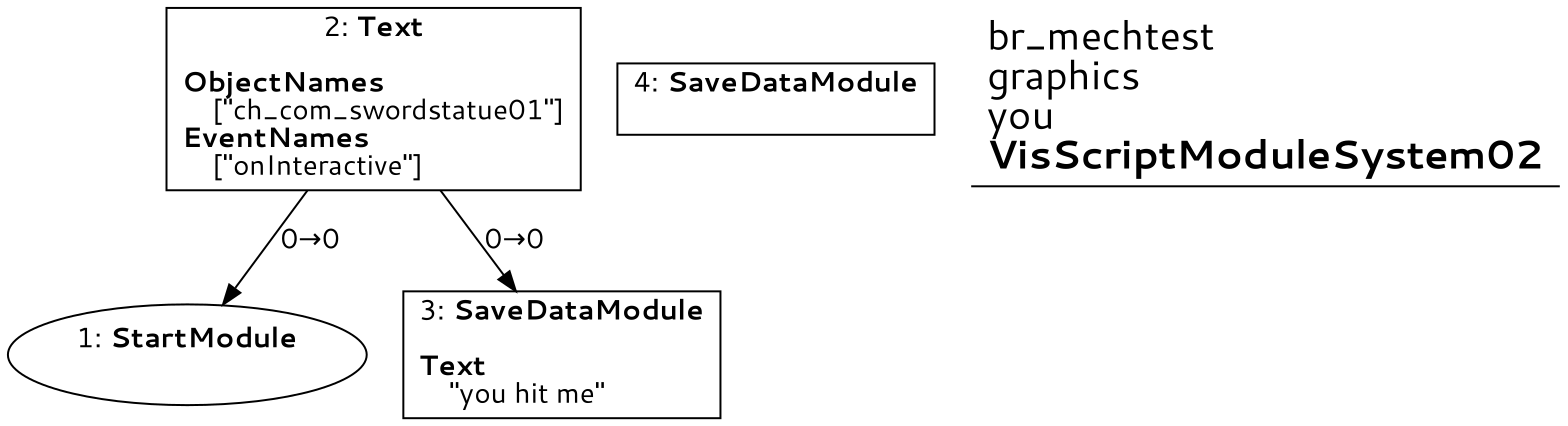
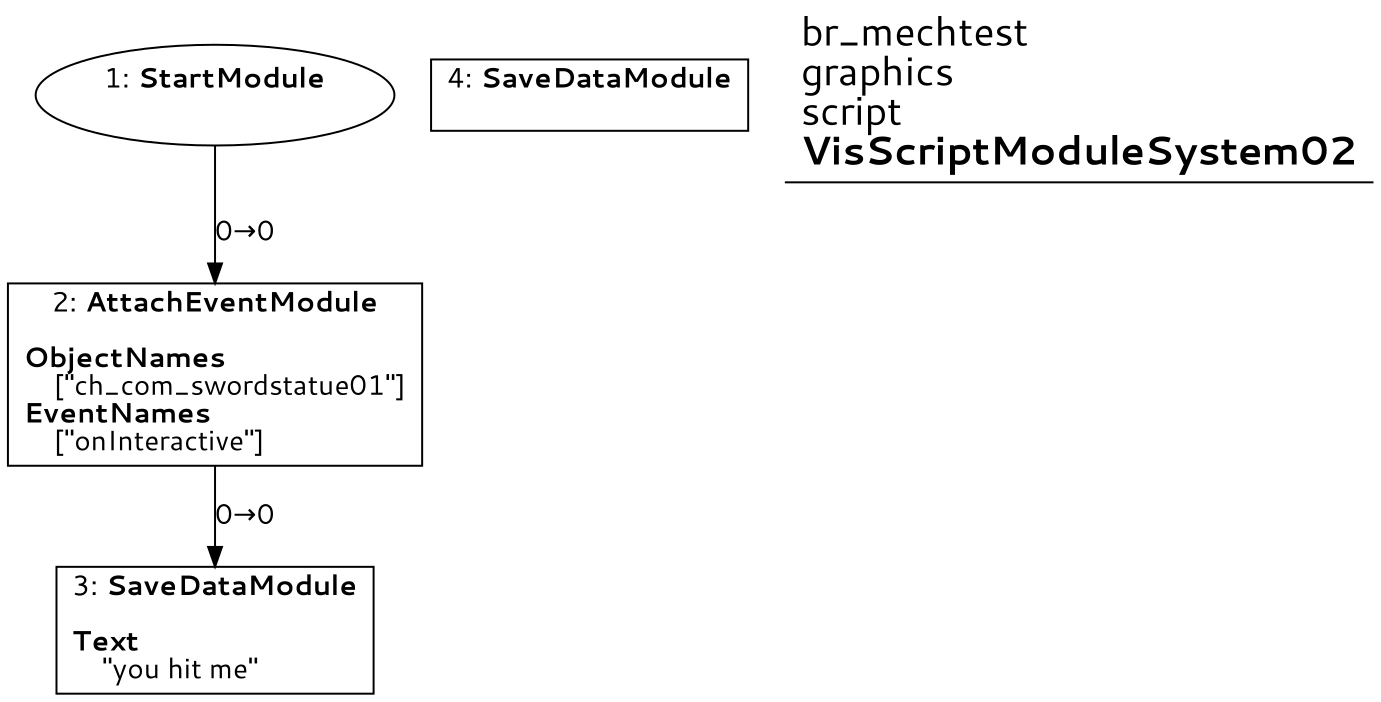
  digraph {
    fontname="Segoe UI"
    splines=spline
    node [fontname="Segoe UI" shape=box]
    edge [fontname="Segoe UI"]
    n1 [label=<1: <b>StartModule</b><br/><br/>> shape=oval]
-   n2 [label=<2: <b>Text</b><br/><br/><b>ObjectNames</b><br align="left"/>    [&quot;ch_com_swordstatue01&quot;]<br align="left"/><b>EventNames</b><br align="left"/>    [&quot;onInteractive&quot;]<br align="left"/>>]
+   n2 [label=<2: <b>AttachEventModule</b><br/><br/><b>ObjectNames</b><br align="left"/>    [&quot;ch_com_swordstatue01&quot;]<br align="left"/><b>EventNames</b><br align="left"/>    [&quot;onInteractive&quot;]<br align="left"/>>]
    n3 [label=<3: <b>SaveDataModule</b><br/><br/><b>Text</b><br align="left"/>    &quot;you hit me&quot;<br align="left"/>>]
    n4 [label=<4: <b>SaveDataModule</b><br/><br/>>]
-   n5 [label=<<font point-size="20">br_mechtest<br align="left"/>graphics<br align="left"/>you<br align="left"/><b>VisScriptModuleSystem02</b><br align="left"/></font>> shape=underline]
-   n2 -> n1 [label="0→0"]
+   n5 [label=<<font point-size="20">br_mechtest<br align="left"/>graphics<br align="left"/>script<br align="left"/><b>VisScriptModuleSystem02</b><br align="left"/></font>> shape=underline]
+   n1 -> n2 [label="0→0"]
    n2 -> n3 [label="0→0"]
  }
